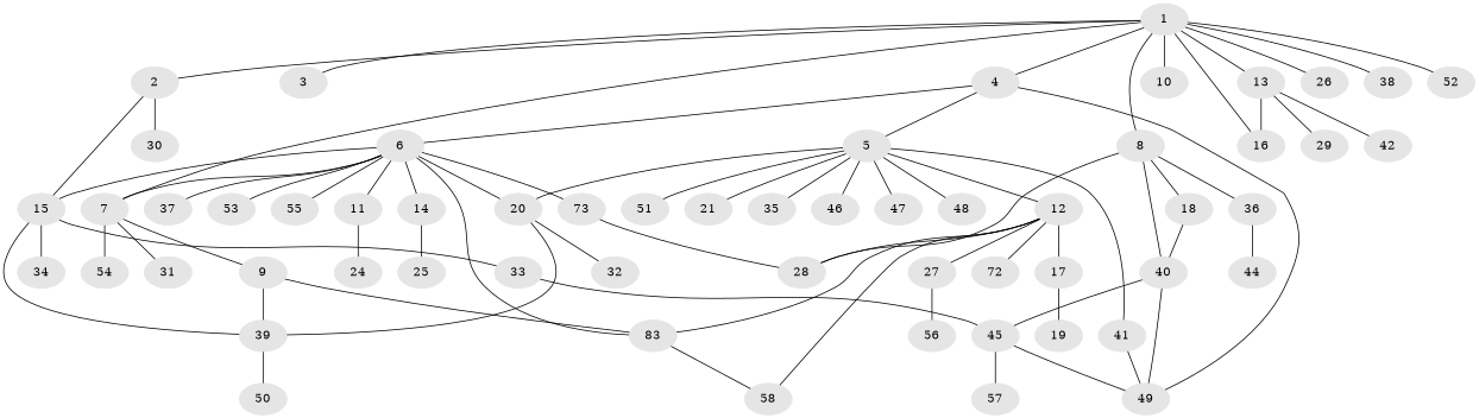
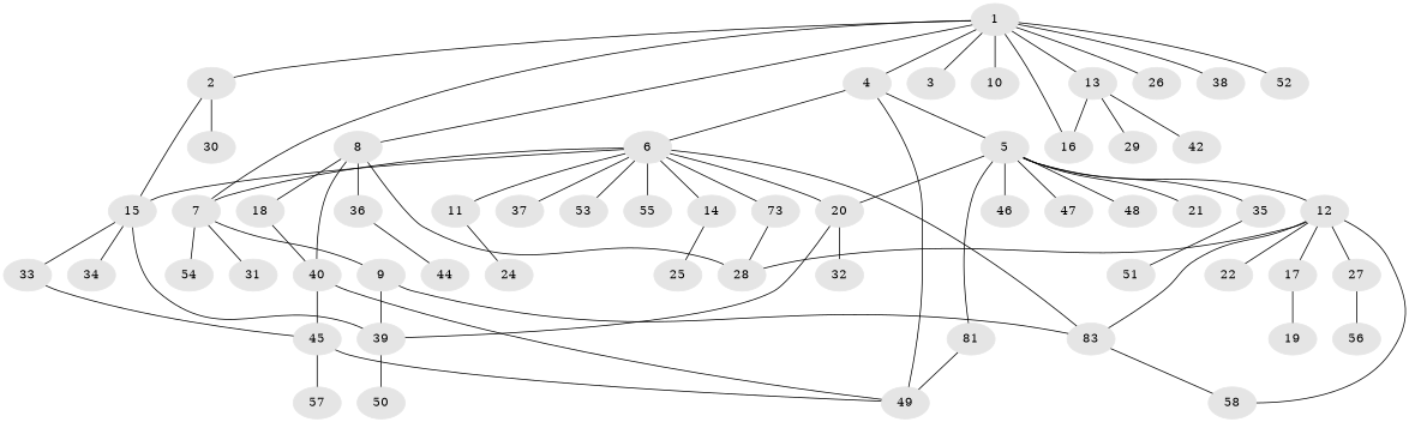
  graph {
    node [color=gray90 style=filled]
    1
    2
    3
    4
    7
    8
    10
    13
    16
    26
    38
    52
    15
    30
    5
    6
    49
    9
    31
    54
    18
    28
    36
    40
    29
    42
    39
    33
    34
    12
    20
    21
    35
-   41
+   41 [label=81]
    46
    47
    48
    51
    11
    14
    n41 [label=73]
    37
    n43 [label=83]
    53
    55
    17
-   22 [label=72]
+   22
    27
    58
    32
    24
    25
    44
    45
    50
    19
    56
    57
    1 -- 2
    1 -- 3
    1 -- 4
    1 -- 7
    1 -- 8
    1 -- 10
    1 -- 13
    1 -- 16
    1 -- 26
    1 -- 38
    1 -- 52
    2 -- 15
    2 -- 30
    4 -- 5
    4 -- 6
    4 -- 49
    7 -- 9
    7 -- 31
    7 -- 54
    8 -- 18
    8 -- 28
    8 -- 36
    8 -- 40
    13 -- 16
    13 -- 29
    13 -- 42
    15 -- 39
    15 -- 33
    15 -- 34
    5 -- 12
    5 -- 20
    5 -- 21
    5 -- 35
    5 -- 41
    5 -- 46
    5 -- 47
    5 -- 48
-   5 -- 51
+   35 -- 51
    6 -- 7
    6 -- 15
    6 -- 20
    6 -- 11
    6 -- 14
    6 -- n41
    6 -- 37
    6 -- n43
    6 -- 53
    6 -- 55
    9 -- 39
    9 -- n43
    18 -- 40
    36 -- 44
    40 -- 49
    40 -- 45
    39 -- 50
    33 -- 45
    12 -- 28
    12 -- n43
    12 -- 17
    12 -- 22
    12 -- 27
    12 -- 58
    20 -- 39
    20 -- 32
    41 -- 49
    11 -- 24
    14 -- 25
    n41 -- 28
    n43 -- 58
    17 -- 19
    27 -- 56
    45 -- 49
    45 -- 57
  }
